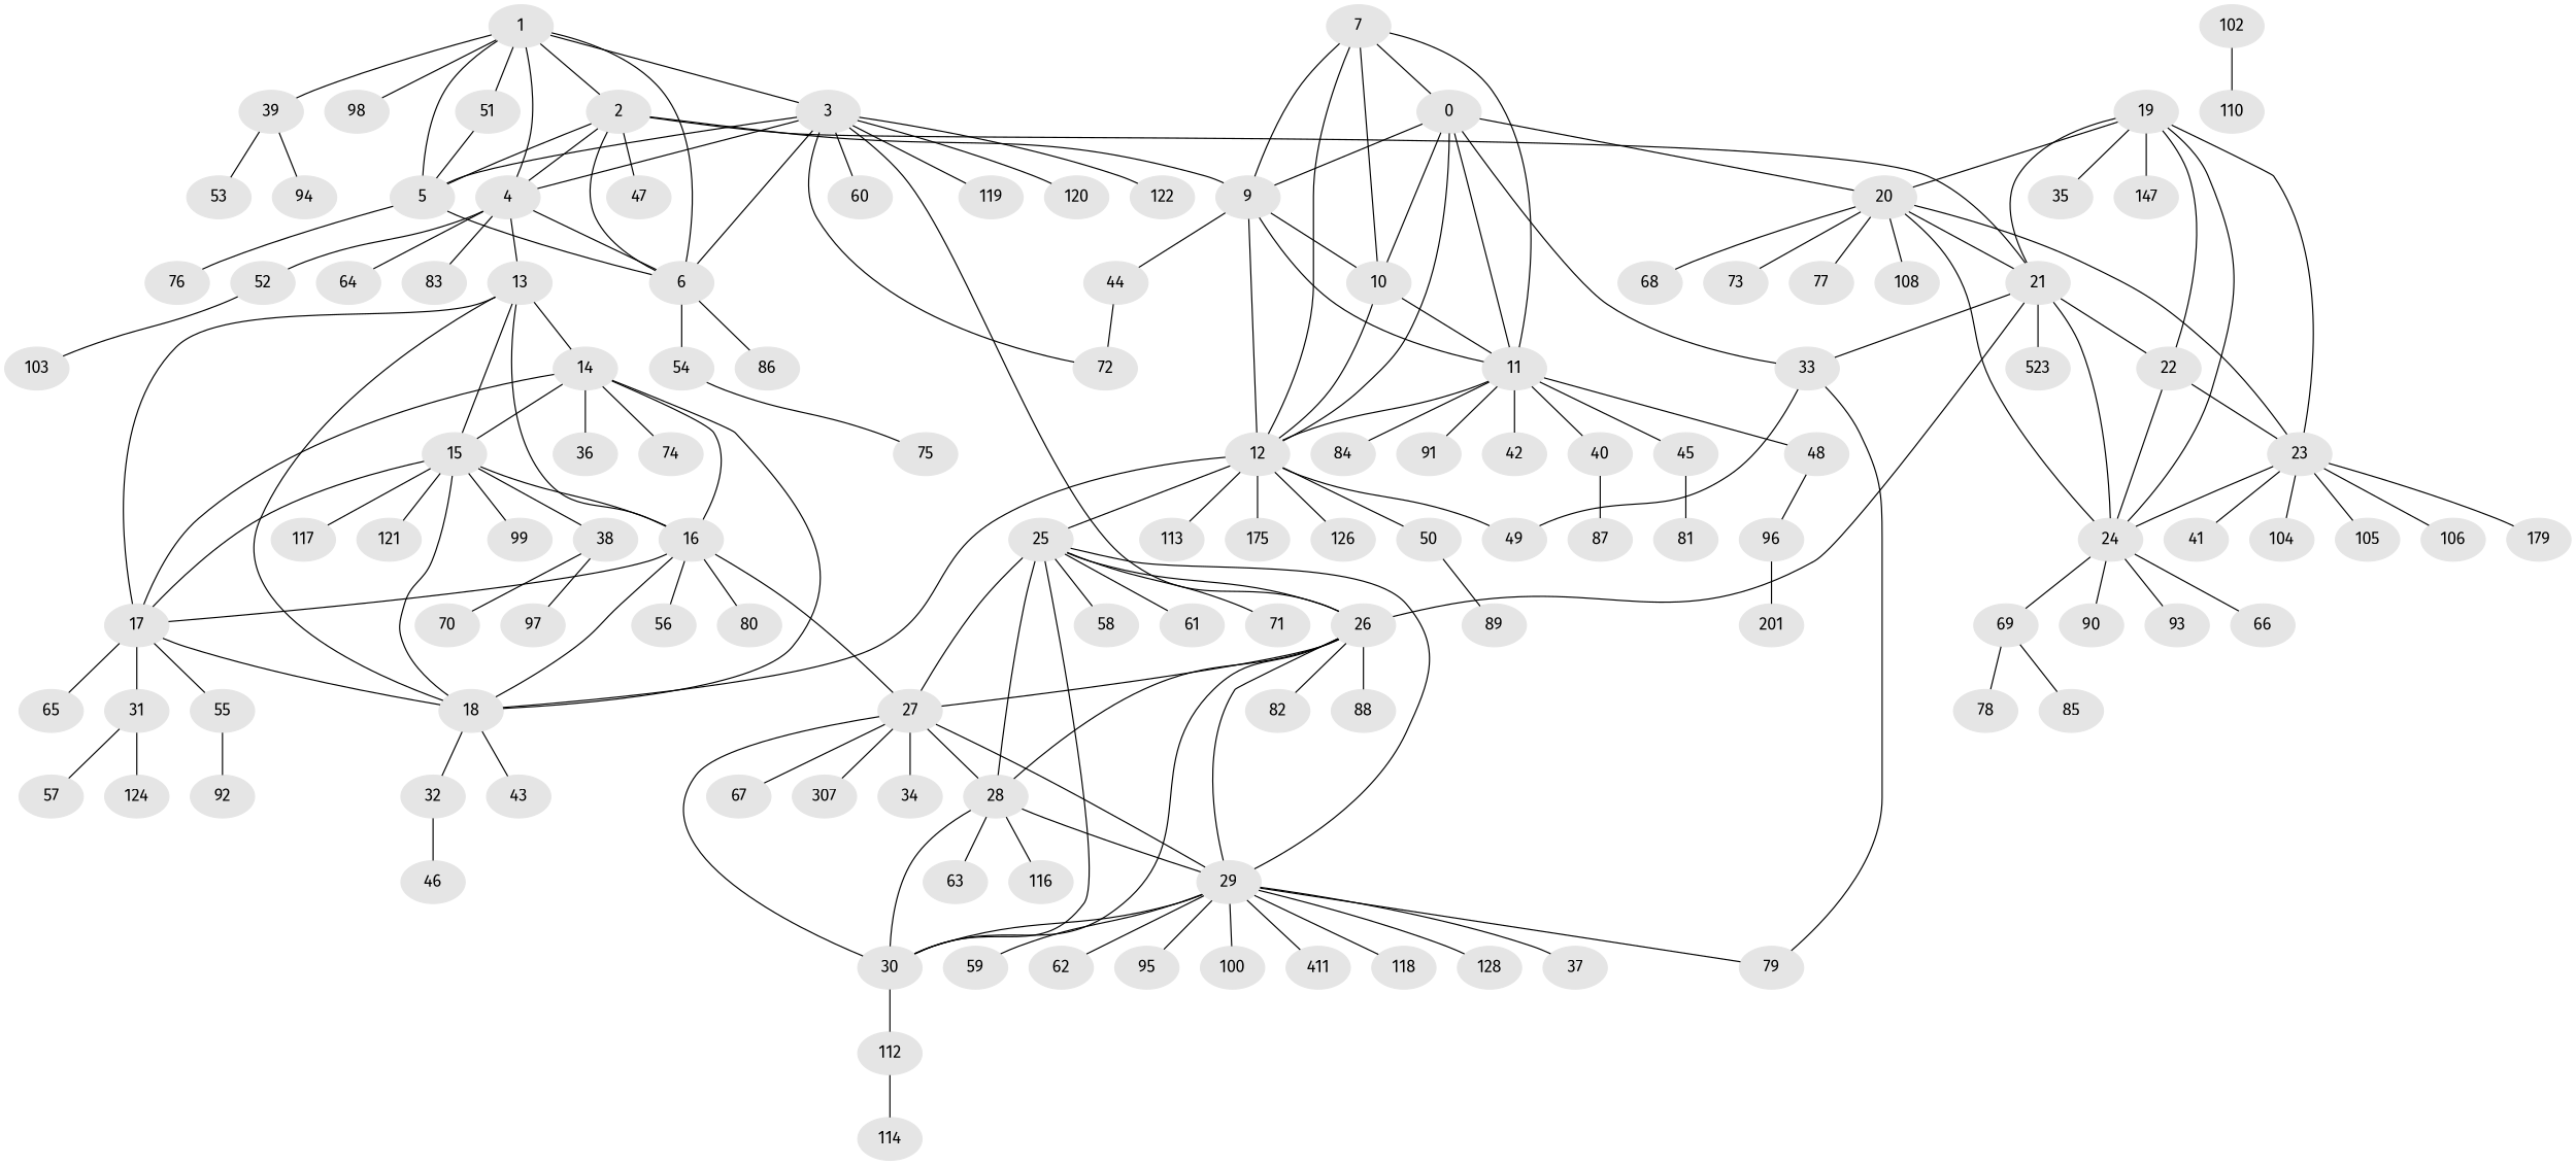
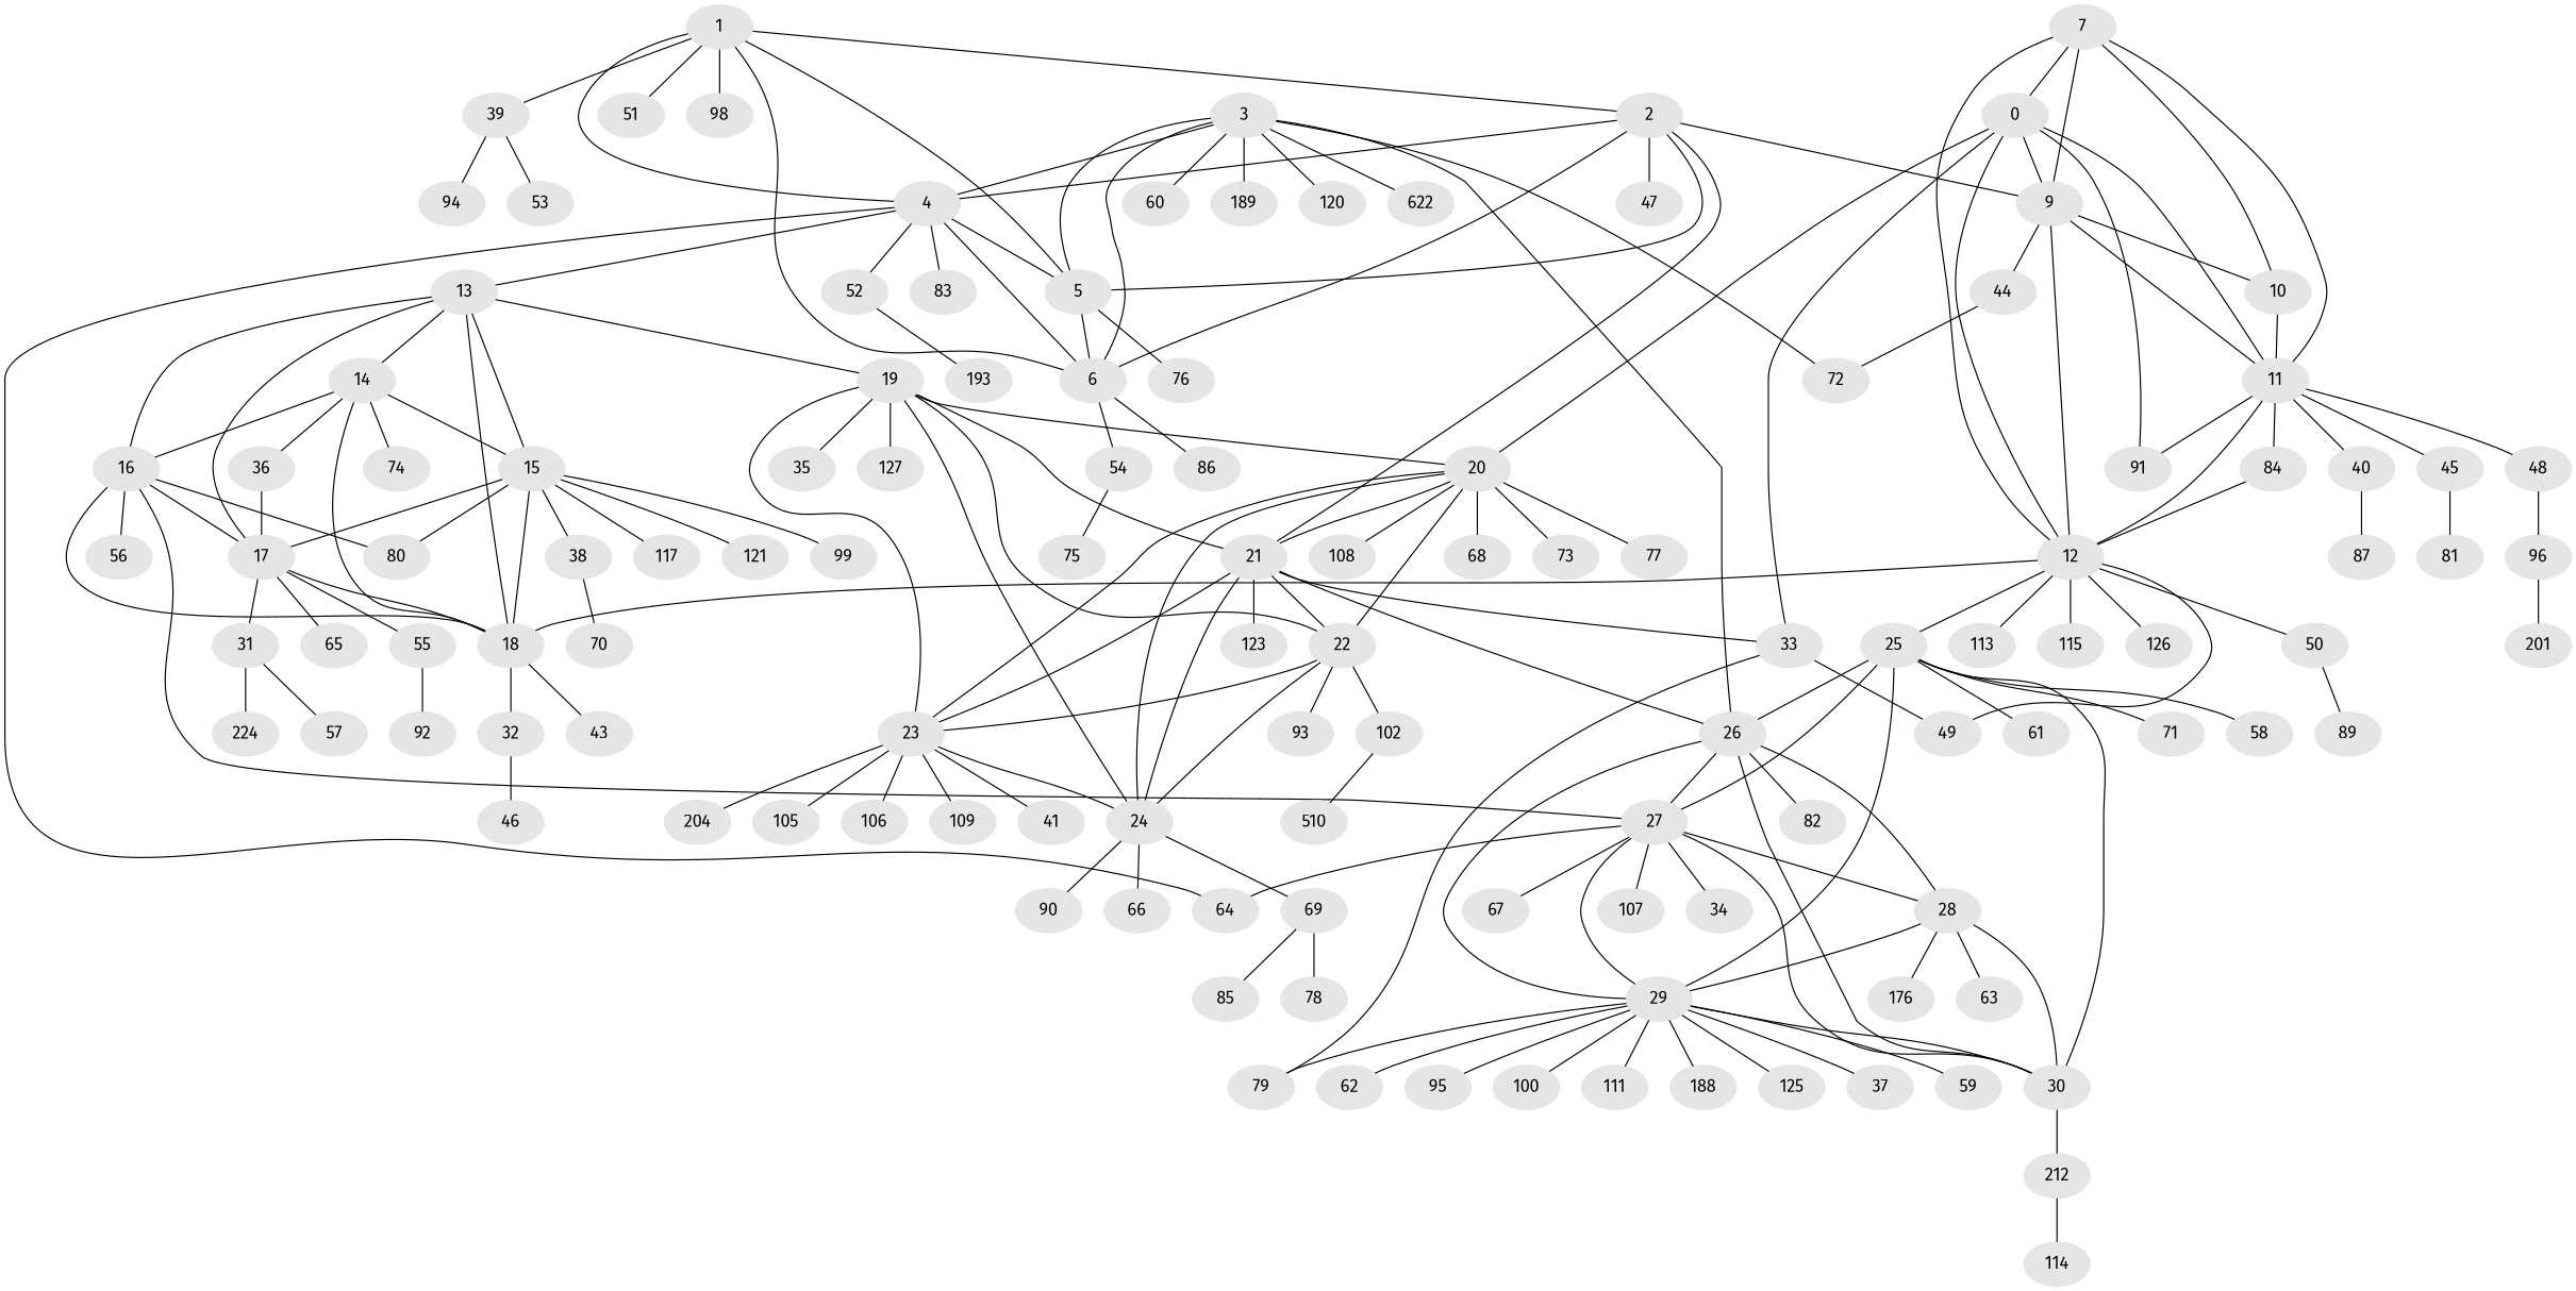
  graph {
    fontname="Fira Sans"
    node [color=gray90 fontname="Fira Sans" style=filled]
    edge [fontname="Fira Sans"]
    1
    2
    3
    4
    5
    6
    39
    51
    98
    9
    21
    47
    26
    60
    72
-   119
+   119 [label=189]
    120
-   122
+   122 [label=622]
    13
    52
    64
    83
    76
    54
    86
    53
    94
    10
    11
    12
    44
    33
    22
    23
    24
-   123 [label=523]
+   123
    27
    28
    29
    30
    82
-   88
    18
    14
    15
    16
    17
    19
-   103
+   103 [label=193]
    75
    7
    n52 [label=0]
    20
    40
-   42
    45
    48
    84
    91
    25
    49
    50
    113
-   115 [label=175]
+   115
    126
    68
    73
    77
    108
    79
    87
    81
    96
    32
    43
    58
    61
    71
    89
    36
    74
    38
    99
    117
    121
    56
    80
    31
    55
    65
    35
-   127 [label=147]
+   127
    70
-   97
    34
    67
-   107 [label=307]
+   107
    57
-   124
+   124 [label=224]
    92
    46
    93
    102
    41
-   104
+   104 [label=204]
    105
    106
-   109 [label=179]
+   109
    66
    69
    90
-   110
+   110 [label=510]
    78
    85
    63
-   116
+   116 [label=176]
    37
    59
    62
    95
    100
-   111 [label=411]
-   118
-   125 [label=128]
-   112
+   111
+   118 [label=188]
+   125
+   112 [label=212]
    114
    n127 [label=201]
    1 -- 2
-   1 -- 3
    1 -- 4
    1 -- 5
    1 -- 6
    1 -- 39
    1 -- 51
    1 -- 98
    2 -- 4
    2 -- 5
    2 -- 6
    2 -- 9
    2 -- 21
    2 -- 47
    3 -- 4
    3 -- 5
    3 -- 6
    3 -- 26
    3 -- 60
    3 -- 72
    3 -- 119
    3 -- 120
    3 -- 122
-   51 -- 5
+   4 -- 5
    4 -- 6
    4 -- 13
    4 -- 52
    4 -- 64
    4 -- 83
    5 -- 6
    5 -- 76
    6 -- 54
    6 -- 86
    39 -- 53
    39 -- 94
    9 -- 10
    9 -- 11
    9 -- 12
    9 -- 44
    21 -- 26
    21 -- 33
    21 -- 22
+   21 -- 23
    21 -- 24
    21 -- 123
    26 -- 27
    26 -- 28
    26 -- 29
    26 -- 30
    26 -- 82
-   26 -- 88
    13 -- 18
    13 -- 14
    13 -- 15
    13 -- 16
    13 -- 17
+   13 -- 19
    52 -- 103
    54 -- 75
    10 -- 11
-   10 -- 12
+   84 -- 12
    11 -- 12
    11 -- 40
-   11 -- 42
    11 -- 45
    11 -- 48
    11 -- 84
    11 -- 91
    12 -- 18
    12 -- 25
    12 -- 49
    12 -- 50
    12 -- 113
    12 -- 115
    12 -- 126
    44 -- 72
    33 -- 49
    33 -- 79
    22 -- 23
    22 -- 24
-   24 -- 93
+   22 -- 93
+   22 -- 102
    23 -- 24
    23 -- 41
    23 -- 104
    23 -- 105
    23 -- 106
    23 -- 109
    24 -- 66
    24 -- 69
    24 -- 90
+   27 -- 64
    27 -- 28
    27 -- 29
    27 -- 30
    27 -- 34
    27 -- 67
    27 -- 107
    28 -- 29
    28 -- 30
    28 -- 63
    28 -- 116
    29 -- 30
    29 -- 79
    29 -- 37
    29 -- 59
    29 -- 62
    29 -- 95
    29 -- 100
    29 -- 111
    29 -- 118
    29 -- 125
    30 -- 112
    18 -- 32
    18 -- 43
    14 -- 18
    14 -- 15
    14 -- 16
-   14 -- 17
+   36 -- 17
    14 -- 36
    14 -- 74
    15 -- 18
-   15 -- 16
+   15 -- 80
    15 -- 17
    15 -- 38
    15 -- 99
    15 -- 117
    15 -- 121
    16 -- 27
    16 -- 18
    16 -- 17
    16 -- 56
    16 -- 80
    17 -- 18
    17 -- 31
    17 -- 55
    17 -- 65
    19 -- 21
    19 -- 22
    19 -- 23
    19 -- 24
    19 -- 20
    19 -- 35
    19 -- 127
    7 -- 9
    7 -- 10
    7 -- 11
    7 -- 12
    7 -- n52
    n52 -- 9
-   n52 -- 10
+   n52 -- 91
    n52 -- 11
    n52 -- 12
    n52 -- 33
    n52 -- 20
    20 -- 21
+   20 -- 22
    20 -- 23
    20 -- 24
    20 -- 68
    20 -- 73
    20 -- 77
    20 -- 108
    40 -- 87
    45 -- 81
    48 -- 96
    25 -- 26
    25 -- 27
-   25 -- 28
    25 -- 29
    25 -- 30
    25 -- 58
    25 -- 61
    25 -- 71
    50 -- 89
    96 -- n127
    32 -- 46
    38 -- 70
-   38 -- 97
    31 -- 57
    31 -- 124
    55 -- 92
    102 -- 110
    69 -- 78
    69 -- 85
    112 -- 114
  }
